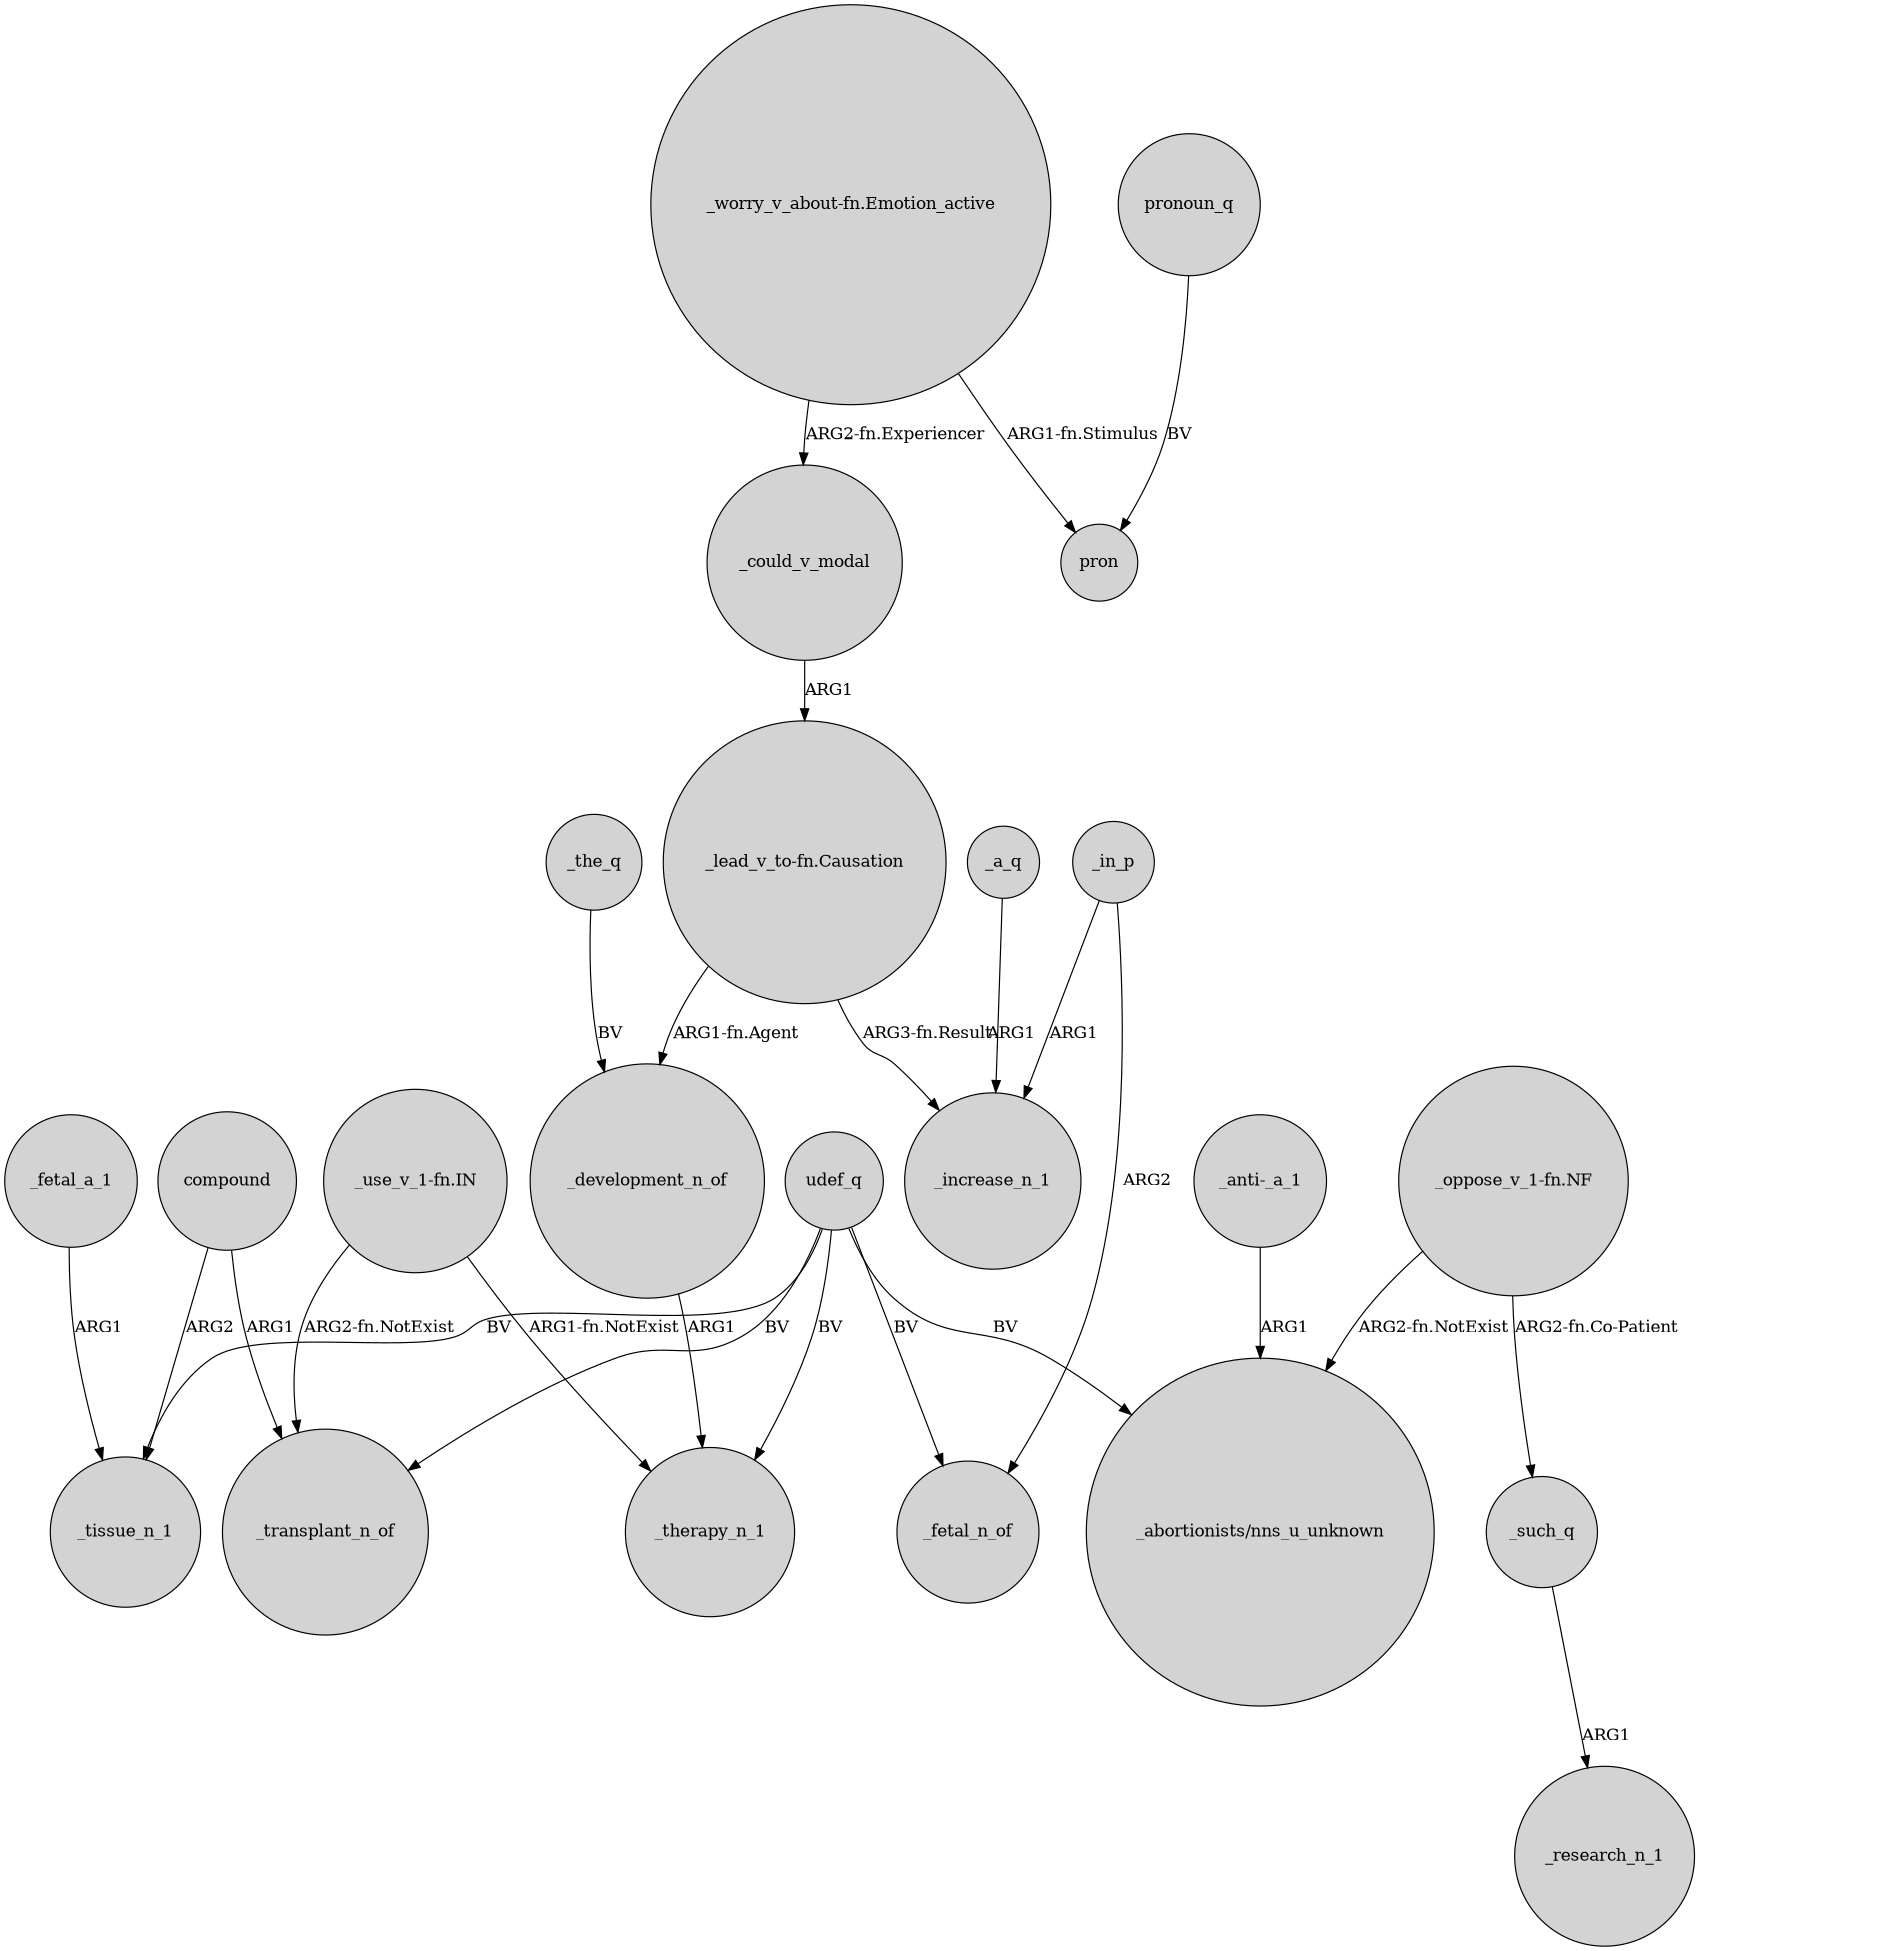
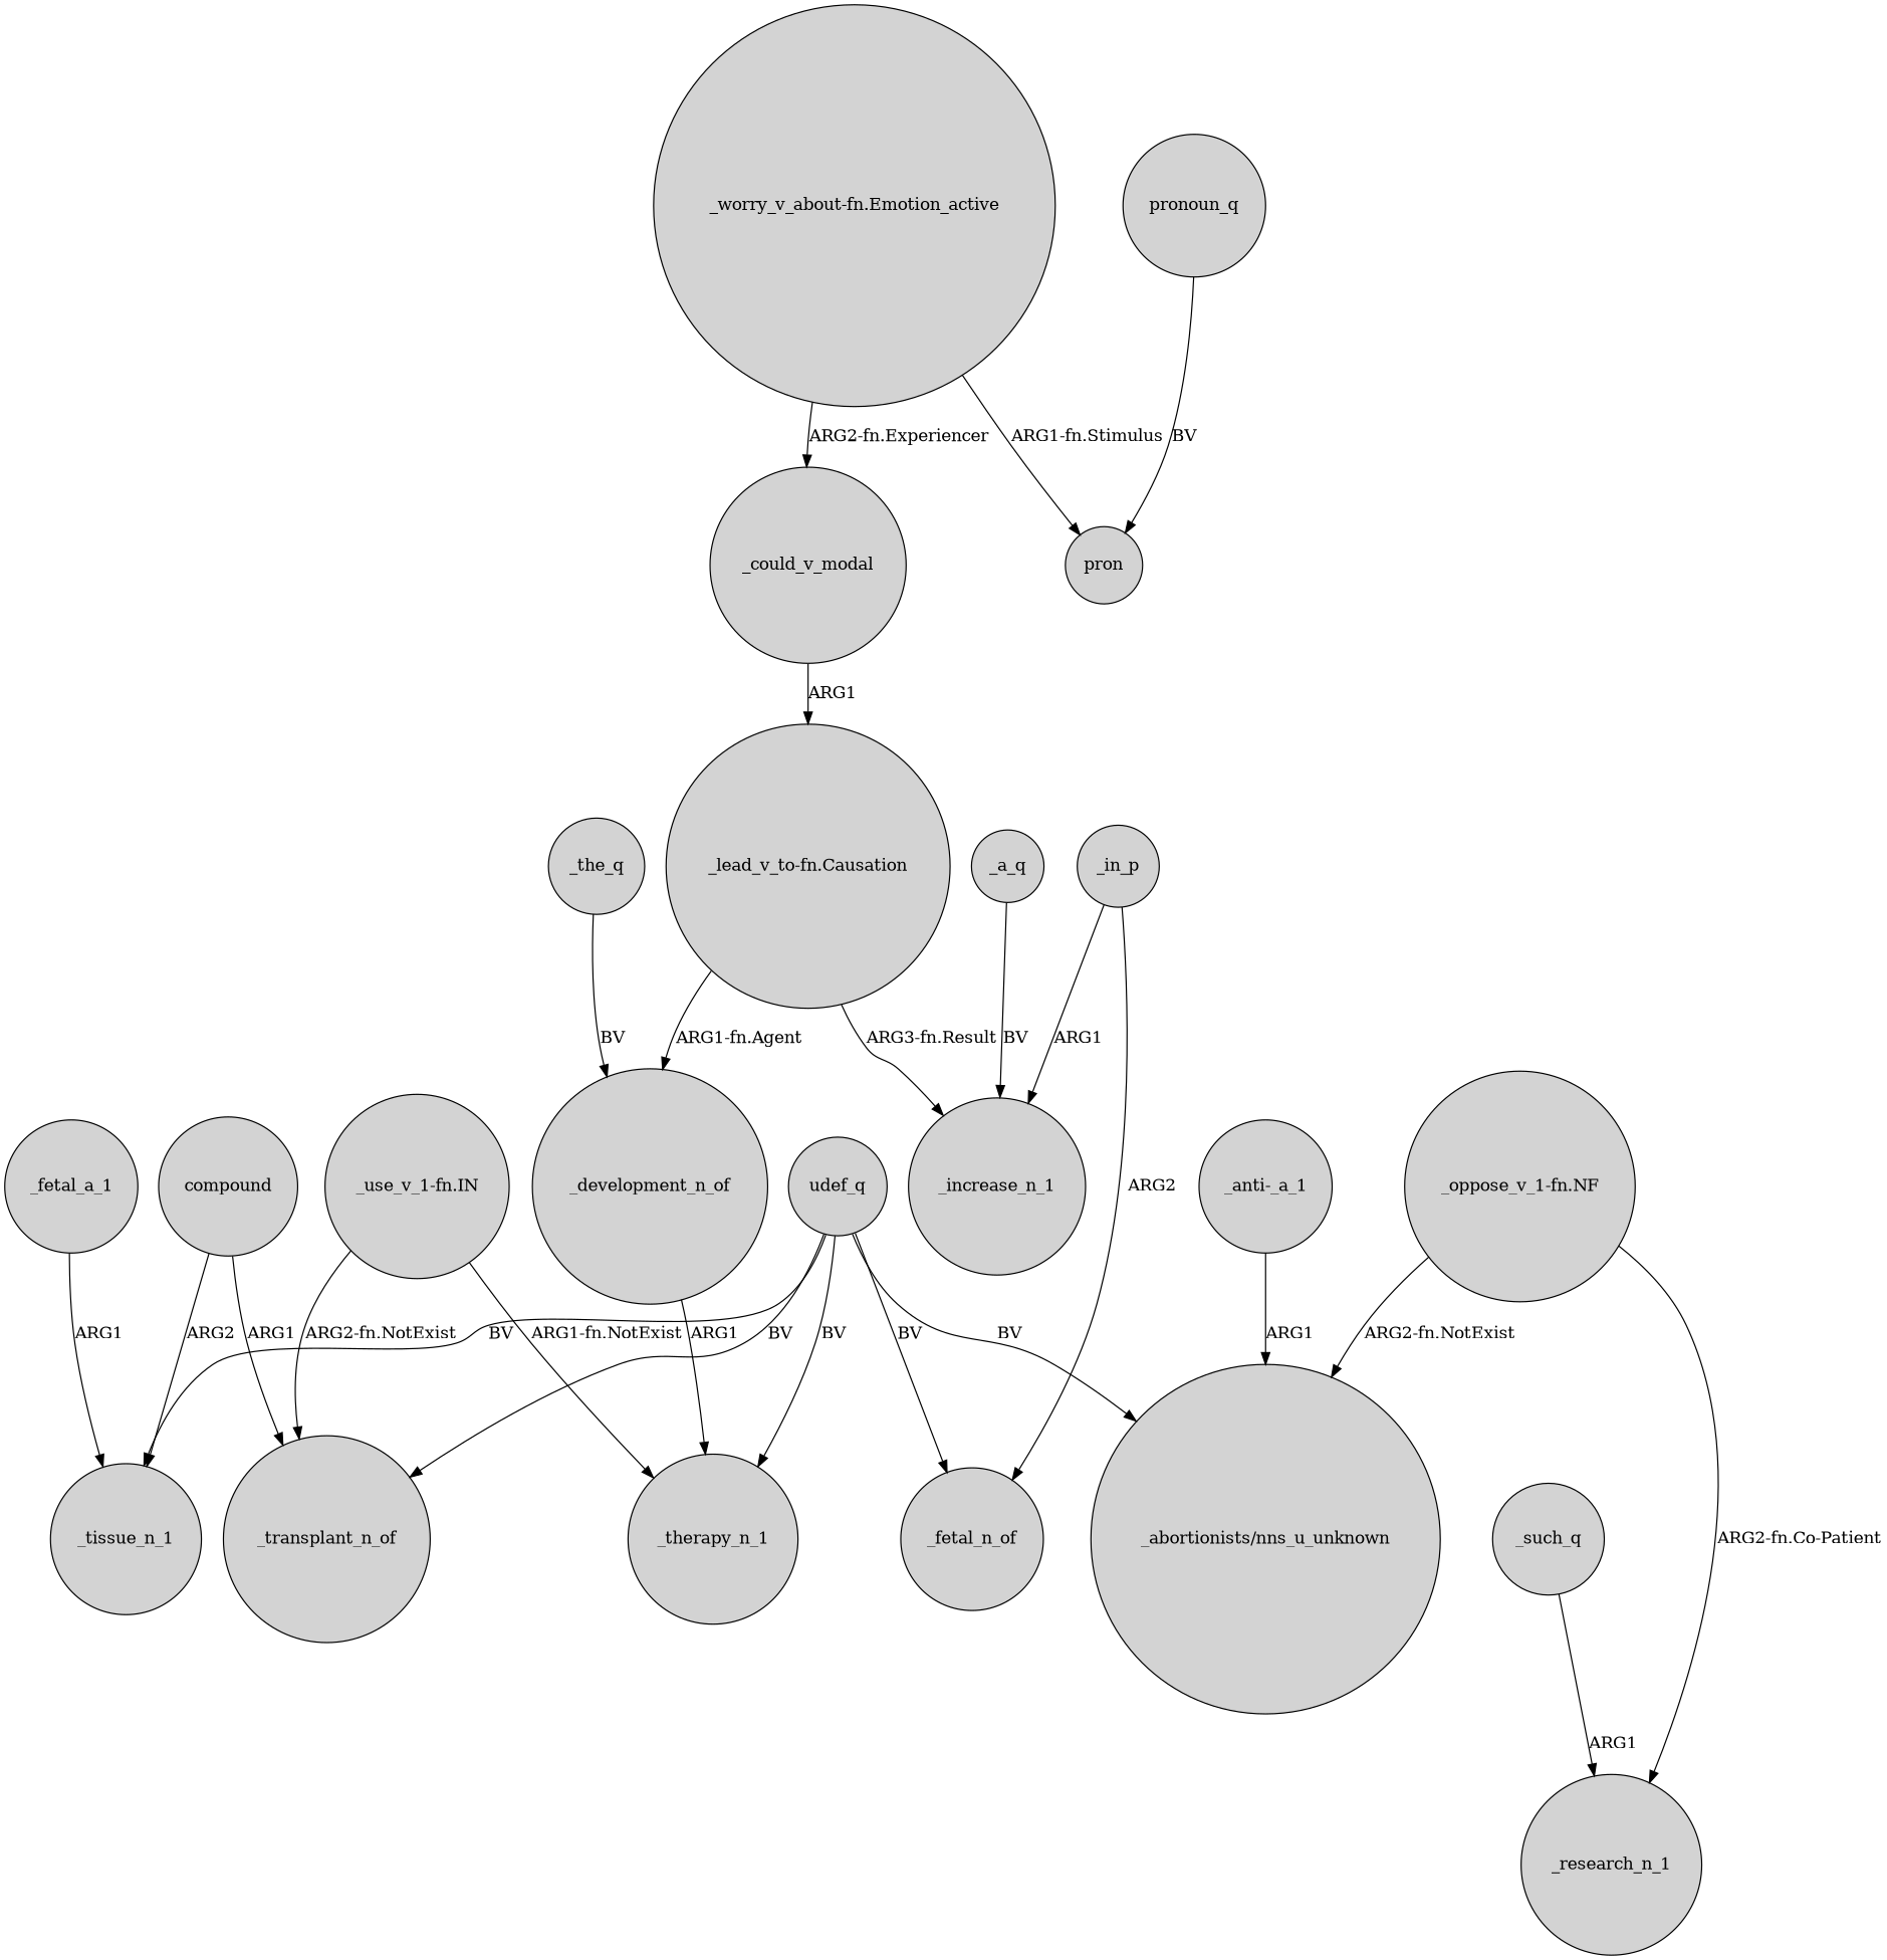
  digraph {
    node [shape=circle style=filled]
    compound
    _transplant_n_of
    _tissue_n_1
    "_lead_v_to-fn.Causation"
    _development_n_of
    _increase_n_1
    _therapy_n_1
    "_worry_v_about-fn.Emotion_active"
    _could_v_modal
    pron
    _the_q
    _a_q
    udef_q
    "_abortionists/nns_u_unknown"
    n15 [label=_fetal_n_of]
    _fetal_a_1
    _such_q
    _research_n_1
    "_use_v_1-fn.IN"
    _in_p
    "_oppose_v_1-fn.NF"
    pronoun_q
    "_anti-_a_1"
    compound -> _transplant_n_of [label=ARG1]
    compound -> _tissue_n_1 [label=ARG2]
    "_lead_v_to-fn.Causation" -> _development_n_of [label="ARG1-fn.Agent"]
    "_lead_v_to-fn.Causation" -> _increase_n_1 [label="ARG3-fn.Result"]
    _development_n_of -> _therapy_n_1 [label=ARG1]
    "_worry_v_about-fn.Emotion_active" -> _could_v_modal [label="ARG2-fn.Experiencer"]
    "_worry_v_about-fn.Emotion_active" -> pron [label="ARG1-fn.Stimulus"]
    _could_v_modal -> "_lead_v_to-fn.Causation" [label=ARG1]
    _the_q -> _development_n_of [label=BV]
-   _a_q -> _increase_n_1 [label=ARG1]
+   _a_q -> _increase_n_1 [label=BV]
    udef_q -> _transplant_n_of [label=BV]
    udef_q -> _tissue_n_1 [label=BV]
    udef_q -> _therapy_n_1 [label=BV]
    udef_q -> "_abortionists/nns_u_unknown" [label=BV]
    udef_q -> n15 [label=BV]
    _fetal_a_1 -> _tissue_n_1 [label=ARG1]
    _such_q -> _research_n_1 [label=ARG1]
    "_use_v_1-fn.IN" -> _transplant_n_of [label="ARG2-fn.NotExist"]
    "_use_v_1-fn.IN" -> _therapy_n_1 [label="ARG1-fn.NotExist"]
    _in_p -> _increase_n_1 [label=ARG1]
    _in_p -> n15 [label=ARG2]
    "_oppose_v_1-fn.NF" -> "_abortionists/nns_u_unknown" [label="ARG2-fn.NotExist"]
-   "_oppose_v_1-fn.NF" -> _such_q [label="ARG2-fn.Co-Patient"]
+   "_oppose_v_1-fn.NF" -> _research_n_1 [label="ARG2-fn.Co-Patient"]
    pronoun_q -> pron [label=BV]
    "_anti-_a_1" -> "_abortionists/nns_u_unknown" [label=ARG1]
  }
